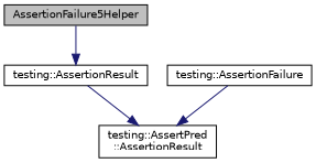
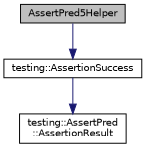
  digraph {
    rankdir=TB
    node [color=black fillcolor=white fontname=Helvetica fontsize=10 shape=record style=filled]
    edge [color=midnightblue fontname=Helvetica fontsize=10 labelfontname=Helvetica labelfontsize=10 style=solid]
-   n1 [fillcolor=grey75 fontcolor=black height=0.2 label=AssertionFailure5Helper width=0.4]
-   n2 [height=0.2 label="testing::AssertionResult" width=0.4]
+   n1 [fillcolor=grey75 fontcolor=black height=0.2 label=AssertPred5Helper width=0.4]
+   n2 [height=0.2 label="testing::AssertionSuccess" width=0.4]
    n3 [height=0.2 label="testing::AssertPred\l::AssertionResult" width=0.4]
-   n4 [height=0.2 label="testing::AssertionFailure" width=0.4]
    n1 -> n2
    n2 -> n3
-   n4 -> n3
  }
